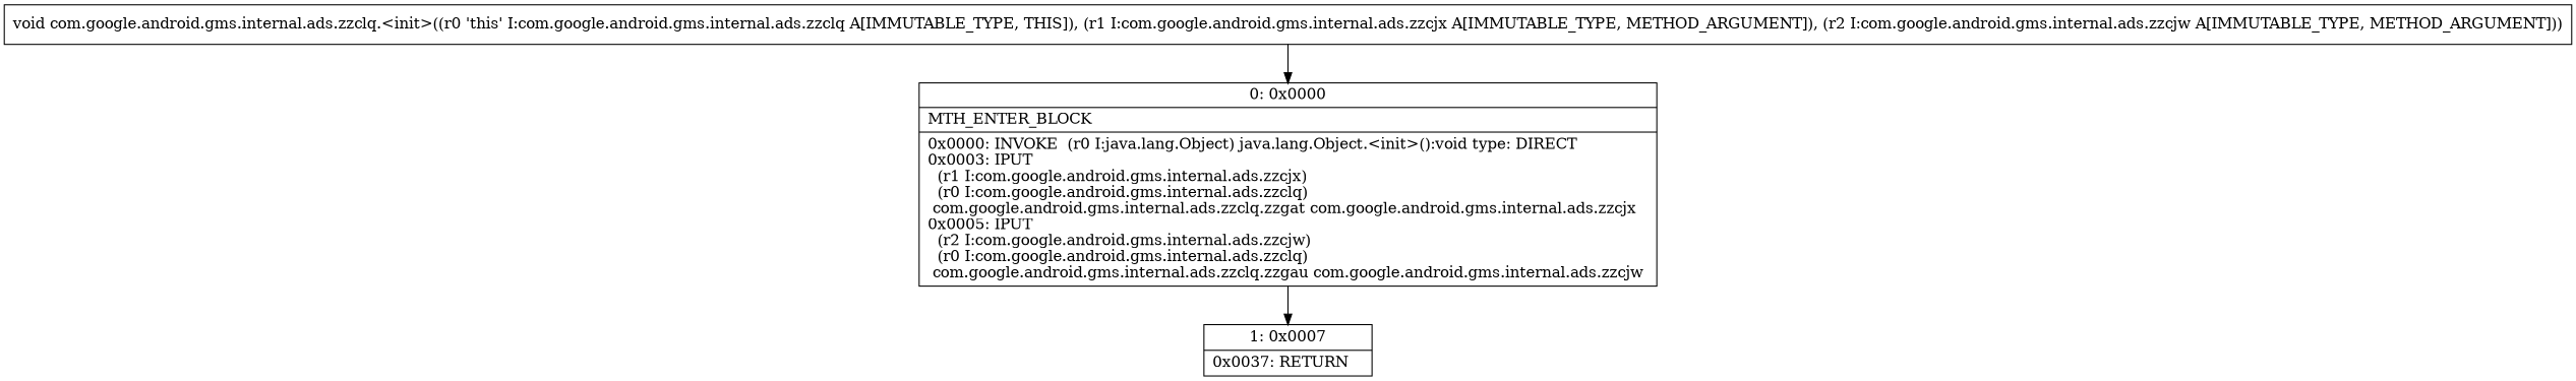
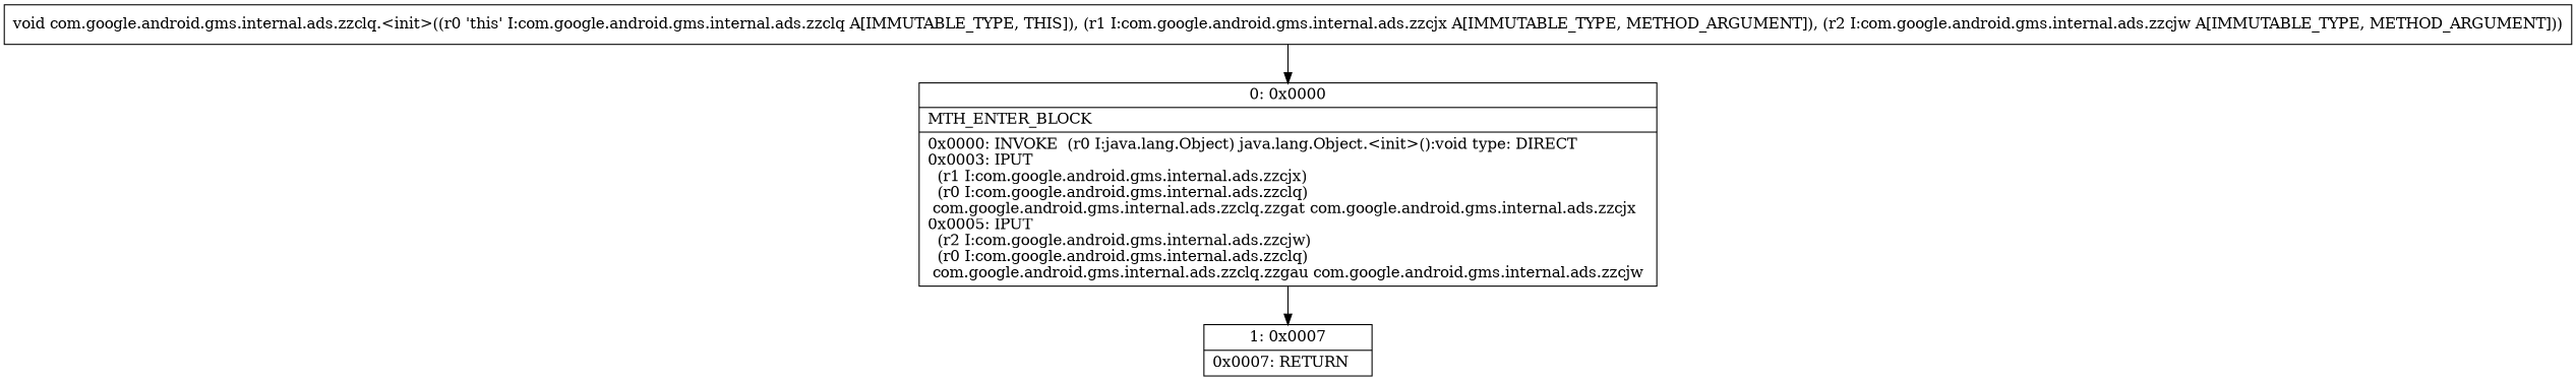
  digraph {
    node [shape=record]
    n1 [label="{0\:\ 0x0000|MTH_ENTER_BLOCK\l|0x0000: INVOKE  (r0 I:java.lang.Object) java.lang.Object.\<init\>():void type: DIRECT \l0x0003: IPUT  \l  (r1 I:com.google.android.gms.internal.ads.zzcjx)\l  (r0 I:com.google.android.gms.internal.ads.zzclq)\l com.google.android.gms.internal.ads.zzclq.zzgat com.google.android.gms.internal.ads.zzcjx \l0x0005: IPUT  \l  (r2 I:com.google.android.gms.internal.ads.zzcjw)\l  (r0 I:com.google.android.gms.internal.ads.zzclq)\l com.google.android.gms.internal.ads.zzclq.zzgau com.google.android.gms.internal.ads.zzcjw \l}"]
-   n2 [label="{1\:\ 0x0007|0x0037: RETURN   \l}"]
+   n2 [label="{1\:\ 0x0007|0x0007: RETURN   \l}"]
    n3 [label="{void com.google.android.gms.internal.ads.zzclq.\<init\>((r0 'this' I:com.google.android.gms.internal.ads.zzclq A[IMMUTABLE_TYPE, THIS]), (r1 I:com.google.android.gms.internal.ads.zzcjx A[IMMUTABLE_TYPE, METHOD_ARGUMENT]), (r2 I:com.google.android.gms.internal.ads.zzcjw A[IMMUTABLE_TYPE, METHOD_ARGUMENT])) }"]
    n1 -> n2
    n3 -> n1
  }
